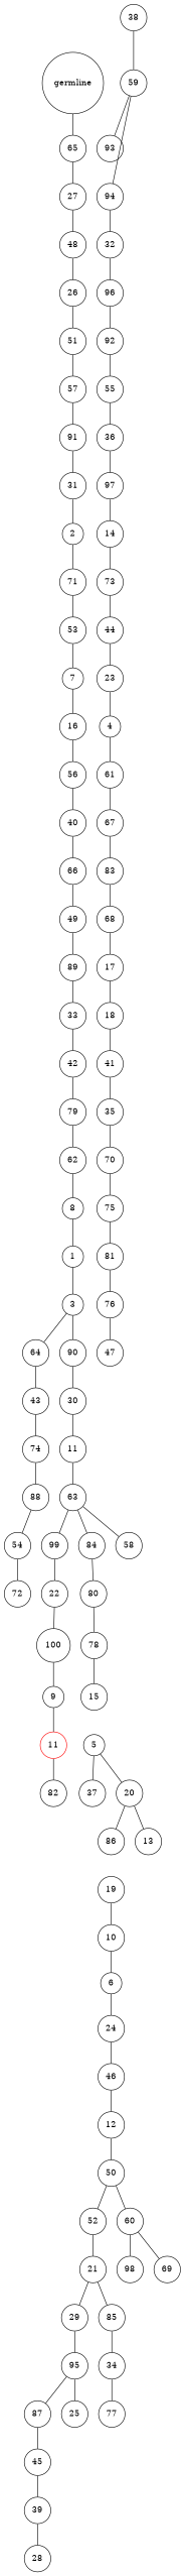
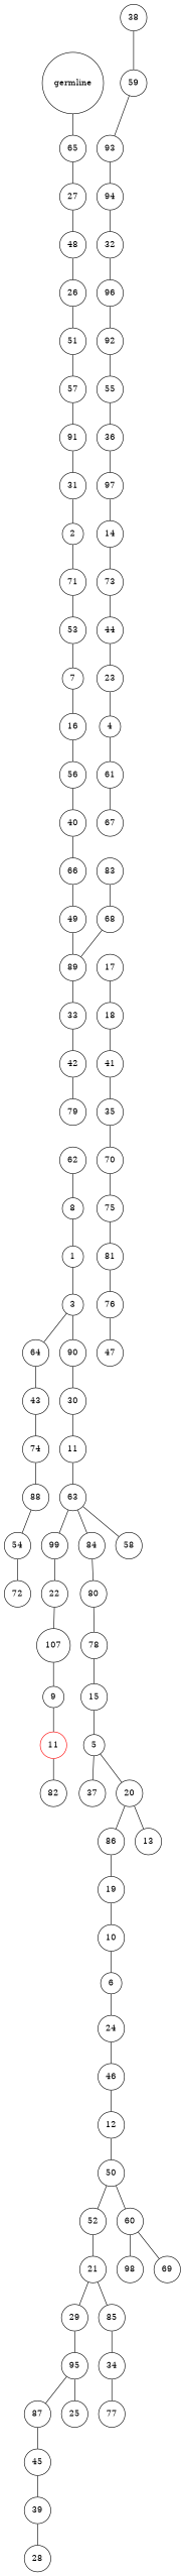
  graph {
    rankdir=UD
    splines=line
    node [shape=circle]
    n1 [label=germline]
    n2 [label=65]
    n3 [label=27]
    n4 [label=48]
    n5 [label=26]
    n6 [label=51]
    n7 [label=57]
    n8 [label=91]
    n9 [label=31]
    n10 [label=2]
    n11 [label=71]
    n12 [label=53]
    n13 [label=7]
    n14 [label=16]
    n15 [label=56]
    n16 [label=40]
    n17 [label=66]
    n18 [label=49]
    n19 [label=89]
    n20 [label=33]
    n21 [label=42]
    n22 [label=79]
    n23 [label=62]
    n24 [label=8]
    n25 [label=1]
    n26 [label=3]
    n27 [label=64]
    n28 [label=90]
    n29 [label=43]
    n30 [label=30]
    n31 [label=74]
    n32 [label=88]
    n33 [label=54]
    n34 [label=72]
    n35 [label=11]
    n36 [label=63]
    n37 [label=99]
    n38 [label=84]
    n39 [label=58]
    n40 [label=22]
    n41 [label=80]
-   n42 [label=100]
+   n42 [label=107]
    n43 [label=9]
    n44 [color=red label=11]
    n45 [label=82]
    n46 [label=38]
    n47 [label=59]
    n48 [label=93]
    n49 [label=94]
    n50 [label=32]
    n51 [label=96]
    n52 [label=92]
    n53 [label=55]
    n54 [label=36]
    n55 [label=97]
    n56 [label=14]
    n57 [label=73]
    n58 [label=44]
    n59 [label=23]
    n60 [label=4]
    n61 [label=61]
    n62 [label=67]
    n63 [label=83]
    n64 [label=68]
    n65 [label=17]
    n66 [label=18]
    n67 [label=41]
    n68 [label=35]
    n69 [label=70]
    n70 [label=75]
    n71 [label=81]
    n72 [label=76]
    n73 [label=47]
    n74 [label=78]
    n75 [label=15]
    n76 [label=5]
    n77 [label=37]
    n78 [label=20]
    n79 [label=86]
    n80 [label=13]
    n81 [label=19]
    n82 [label=10]
    n83 [label=6]
    n84 [label=24]
    n85 [label=46]
    n86 [label=12]
    n87 [label=50]
    n88 [label=52]
    n89 [label=60]
    n90 [label=21]
    n91 [label=98]
    n92 [label=69]
    n93 [label=29]
    n94 [label=85]
    n95 [label=95]
    n96 [label=34]
    n97 [label=87]
    n98 [label=25]
    n99 [label=45]
    n100 [label=39]
    n101 [label=28]
    n102 [label=77]
    n1 -- n2
    n2 -- n3
    n3 -- n4
    n4 -- n5
    n5 -- n6
    n6 -- n7
    n7 -- n8
    n8 -- n9
    n9 -- n10
    n10 -- n11
    n11 -- n12
    n12 -- n13
    n13 -- n14
    n14 -- n15
    n15 -- n16
    n16 -- n17
    n17 -- n18
    n18 -- n19
    n19 -- n20
    n20 -- n21
    n21 -- n22
-   n22 -- n23
    n23 -- n24
    n24 -- n25
    n25 -- n26
    n26 -- n27
    n26 -- n28
    n27 -- n29
    n28 -- n30
    n29 -- n31
    n30 -- n35
    n31 -- n32
    n32 -- n33
    n33 -- n34
    n35 -- n36
    n36 -- n37
    n36 -- n38
    n36 -- n39
    n37 -- n40
    n38 -- n41
    n40 -- n42
    n41 -- n74
    n42 -- n43
    n43 -- n44
    n44 -- n45
    n46 -- n47
    n47 -- n48
-   n47 -- n49
+   n48 -- n49
    n49 -- n50
    n50 -- n51
    n51 -- n52
    n52 -- n53
    n53 -- n54
    n54 -- n55
    n55 -- n56
    n56 -- n57
    n57 -- n58
    n58 -- n59
    n59 -- n60
    n60 -- n61
    n61 -- n62
-   n62 -- n63
    n63 -- n64
-   n64 -- n65
+   n64 -- n19
    n65 -- n66
    n66 -- n67
    n67 -- n68
    n68 -- n69
    n69 -- n70
    n70 -- n71
    n71 -- n72
    n72 -- n73
    n74 -- n75
+   n75 -- n76
    n76 -- n77
    n76 -- n78
    n78 -- n79
    n78 -- n80
+   n79 -- n81
    n81 -- n82
    n82 -- n83
    n83 -- n84
    n84 -- n85
    n85 -- n86
    n86 -- n87
    n87 -- n88
    n87 -- n89
    n88 -- n90
    n89 -- n91
    n89 -- n92
    n90 -- n93
    n90 -- n94
    n93 -- n95
    n94 -- n96
    n95 -- n97
    n95 -- n98
    n96 -- n102
    n97 -- n99
    n99 -- n100
    n100 -- n101
  }
